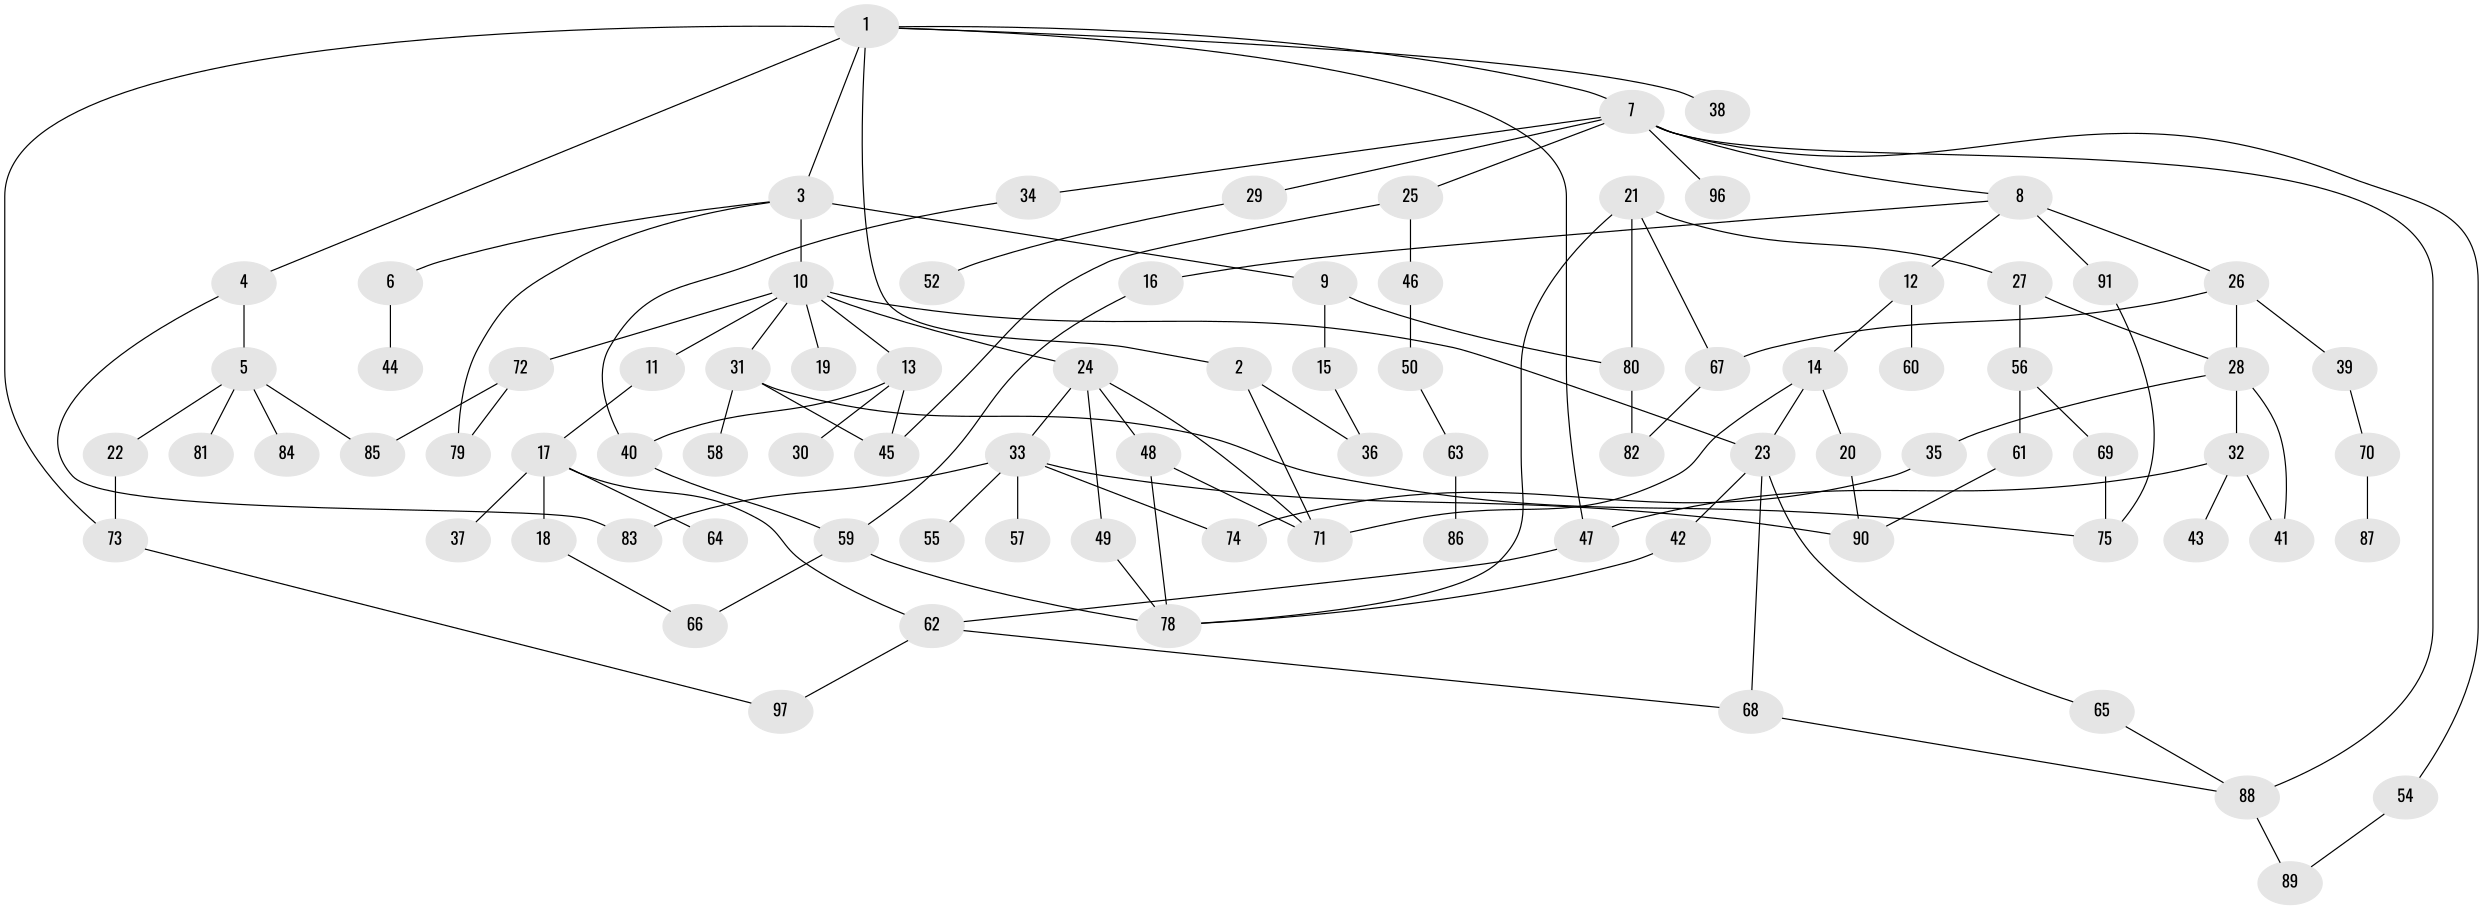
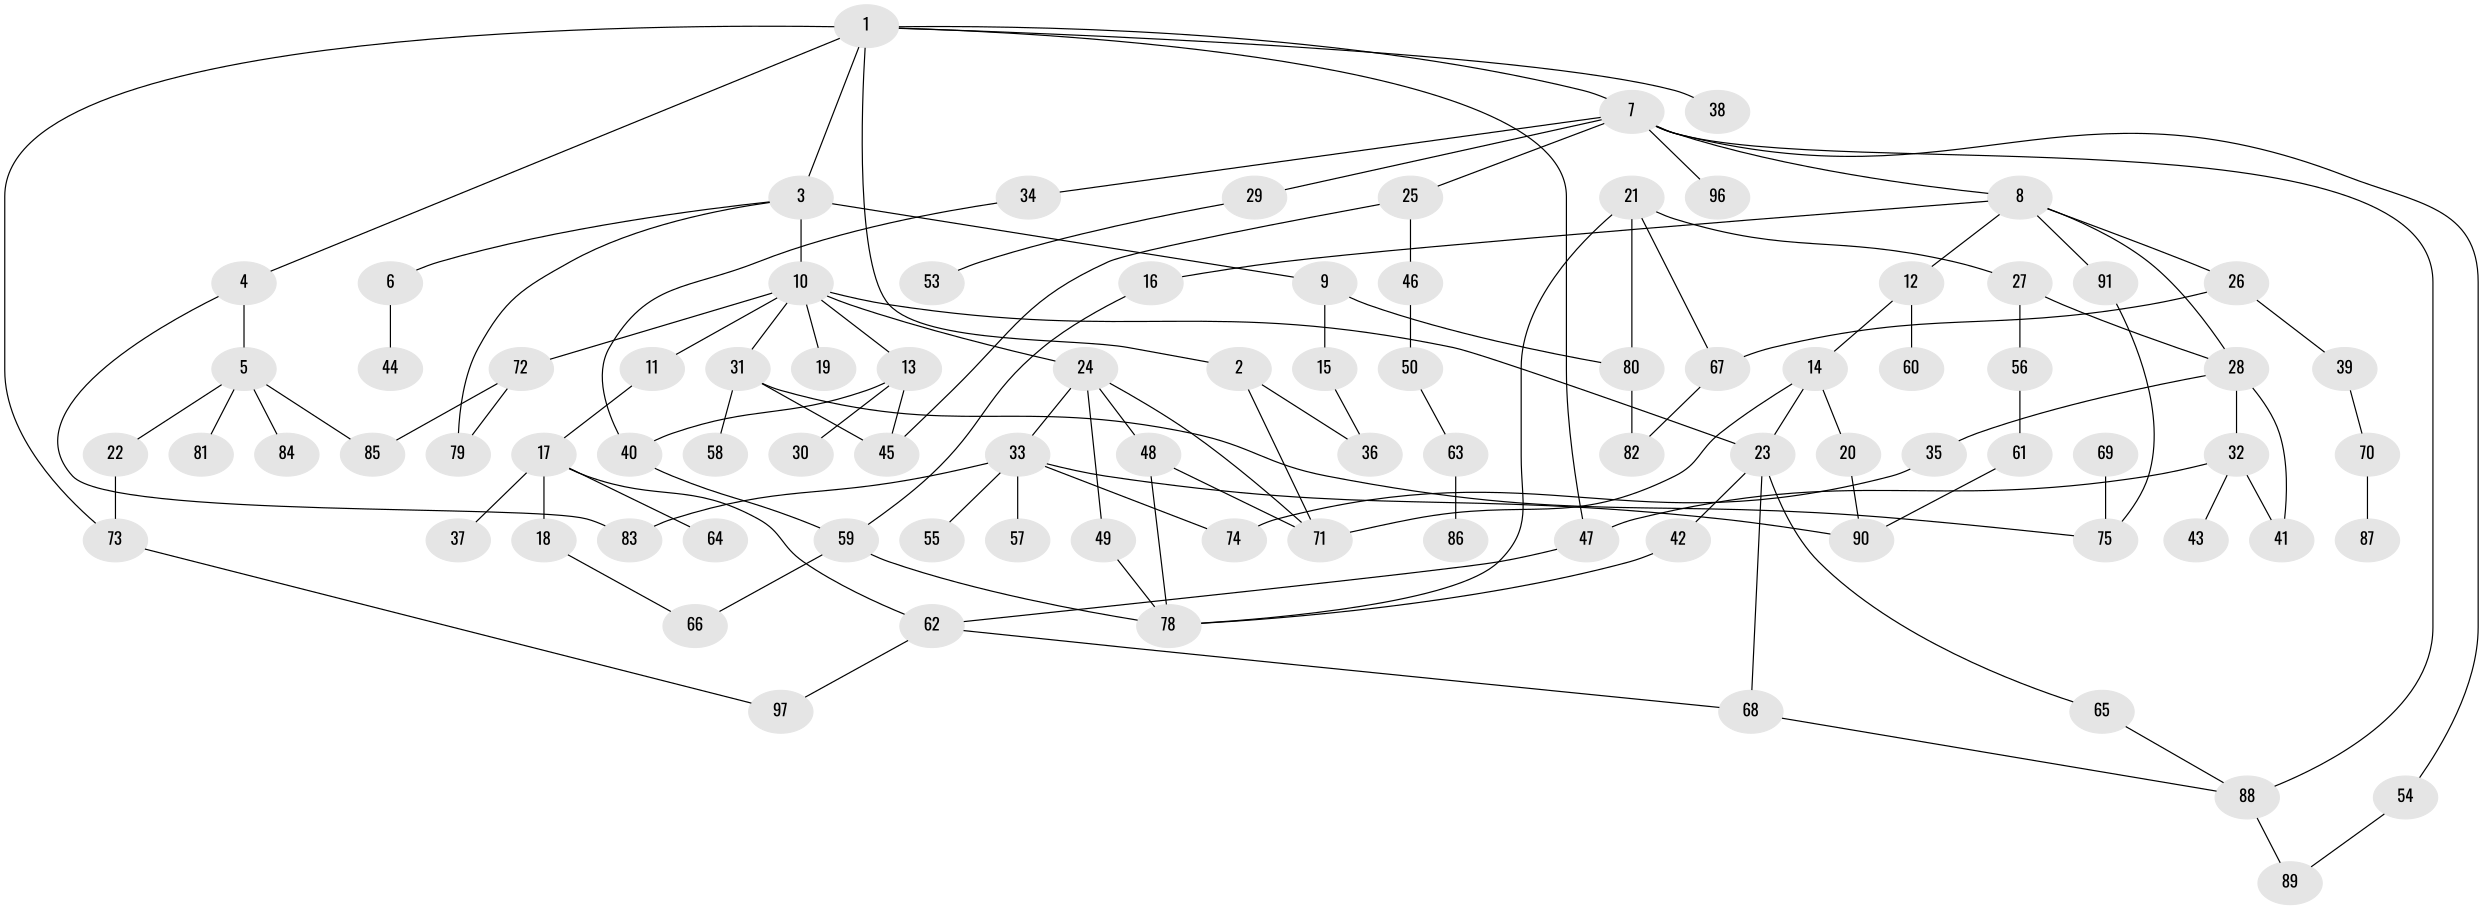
  graph {
    fontname=Oswald
    node [color=gray90 fontname=Oswald style=filled]
    edge [fontname=Oswald]
    1
    2
    3
    4
    7
    38
    47
    73
    36
    71
    6
    9
    10
    79
    5
    83
    8
    25
    29
    34
    54
    n22 [label=96]
    88
    62
    n25 [label=97]
    44
    15
    80
    11
    13
    19
    23
    24
    31
    72
    22
    81
    84
    85
    12
    16
    26
    28
    n44 [label=91]
    45
    46
-   52
+   52 [label=53]
    40
    89
    14
    60
    59
    67
    39
    32
    35
    41
    75
    82
    17
    30
    42
    65
    68
    33
    48
    49
    58
    18
    37
    64
    20
    90
    21
    27
    78
    66
    56
    55
    57
    74
    50
    70
    61
    69
    43
    87
    63
    86
    1 -- 2
    1 -- 3
    1 -- 4
    1 -- 7
    1 -- 38
    1 -- 47
    1 -- 73
    2 -- 36
    2 -- 71
    3 -- 6
    3 -- 9
    3 -- 10
    3 -- 79
    4 -- 5
    4 -- 83
    7 -- 8
    7 -- 25
    7 -- 29
    7 -- 34
    7 -- 54
    7 -- n22
    7 -- 88
    47 -- 62
    73 -- n25
    6 -- 44
    9 -- 15
    9 -- 80
    10 -- 11
    10 -- 13
    10 -- 19
    10 -- 23
    10 -- 24
    10 -- 31
    10 -- 72
    5 -- 22
    5 -- 81
    5 -- 84
    5 -- 85
    8 -- 12
    8 -- 16
    8 -- 26
-   26 -- 28
+   8 -- 28
    8 -- n44
    25 -- 45
    25 -- 46
    29 -- 52
    34 -- 40
    54 -- 89
    88 -- 89
    62 -- n25
    62 -- 68
    15 -- 36
    80 -- 82
    11 -- 17
    13 -- 45
    13 -- 40
    13 -- 30
    23 -- 42
    23 -- 65
    23 -- 68
    24 -- 71
    24 -- 33
    24 -- 48
    24 -- 49
    31 -- 45
    31 -- 75
    31 -- 58
    72 -- 79
    72 -- 85
    22 -- 73
    12 -- 14
    12 -- 60
    16 -- 59
    26 -- 67
    26 -- 39
    28 -- 32
    28 -- 35
    28 -- 41
    n44 -- 75
    46 -- 50
    40 -- 59
    14 -- 71
    14 -- 23
    14 -- 20
    59 -- 78
    59 -- 66
    67 -- 82
    39 -- 70
    32 -- 47
    32 -- 41
    32 -- 43
    35 -- 74
    17 -- 62
    17 -- 18
    17 -- 37
    17 -- 64
    42 -- 78
    65 -- 88
    68 -- 88
    33 -- 83
    33 -- 90
    33 -- 55
    33 -- 57
    33 -- 74
    48 -- 71
    48 -- 78
    49 -- 78
    18 -- 66
    20 -- 90
    21 -- 80
    21 -- 67
    21 -- 27
    21 -- 78
    27 -- 28
    27 -- 56
    56 -- 61
-   56 -- 69
    50 -- 63
    70 -- 87
    61 -- 90
    69 -- 75
    63 -- 86
  }
